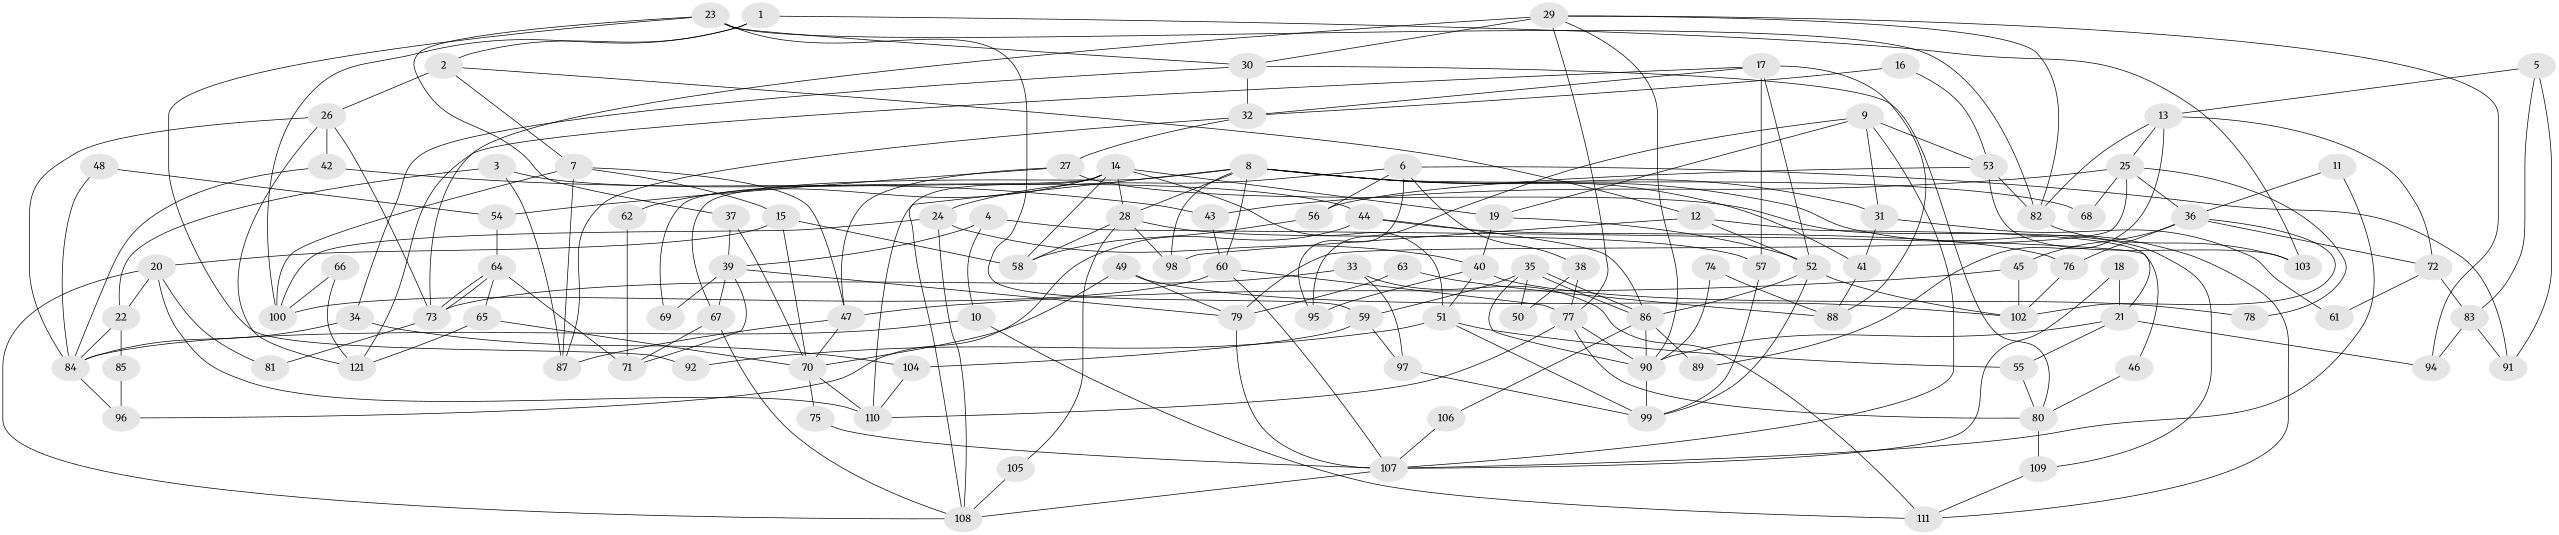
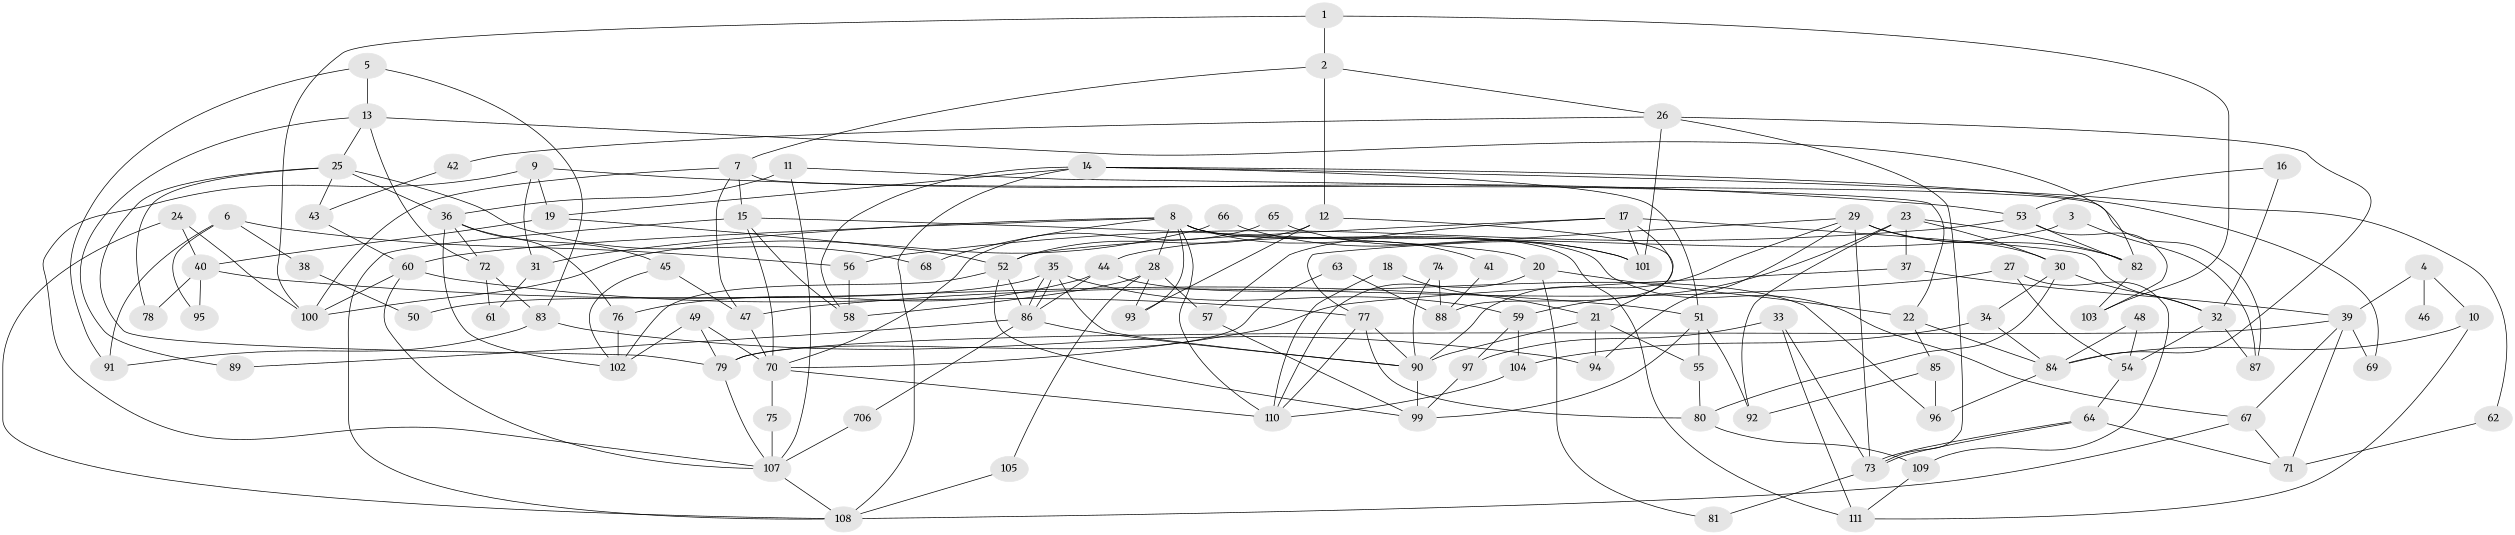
  graph {
    fontname=Merriweather
    node [color=gray90 fontname=Merriweather style=filled]
    edge [fontname=Merriweather]
    1
    2
    100
    103
    7
    12
    26
    87
    15
    47
-   93 [label=98]
+   93
    21
    52
    84
-   101 [label=121]
+   101
    42
    73
    3
    22
    44
    85
    86
    76
    96
    4
    10
    39
    46
    111
    67
    69
    79
    71
    80
    5
    13
    83
    91
    25
    72
    82
    89
    94
    6
    24
    38
    56
    95
    108
    40
    77
    50
    58
    20
    70
    8
    28
    31
    41
    60
    68
    110
    57
    105
    61
    88
    107
    9
    19
    53
    11
    36
    45
    102
    55
    90
    99
    43
    78
    14
    51
    62
    92
    81
    75
    16
    32
    54
    17
    18
    23
    30
    37
    59
    34
    97
    104
    27
    109
    64
    29
    33
    35
-   106
+   106 [label=706]
    48
    49
    65
    63
    66
    74
    1 -- 2
    1 -- 100
    1 -- 103
    2 -- 7
    2 -- 12
    2 -- 26
    7 -- 100
    7 -- 87
    7 -- 15
    7 -- 47
    12 -- 93
    12 -- 21
    12 -- 52
    26 -- 84
    26 -- 101
    26 -- 42
    26 -- 73
    15 -- 58
    15 -- 20
    15 -- 70
-   47 -- 87
    47 -- 70
    21 -- 94
    21 -- 55
    21 -- 90
    52 -- 86
    52 -- 102
    52 -- 99
    84 -- 96
-   42 -- 84
    42 -- 43
    73 -- 81
    3 -- 87
-   3 -- 22
+   11 -- 22
    3 -- 44
    22 -- 84
    22 -- 85
    44 -- 86
    44 -- 76
    44 -- 96
    85 -- 96
+   85 -- 92
    86 -- 89
    86 -- 90
    86 -- 106
    76 -- 102
    4 -- 10
    4 -- 39
    4 -- 46
    10 -- 84
    10 -- 111
    39 -- 67
    39 -- 69
    39 -- 79
    39 -- 71
-   46 -- 80
    67 -- 71
    67 -- 108
    79 -- 107
    80 -- 109
    5 -- 13
    5 -- 83
    5 -- 91
    13 -- 25
    13 -- 72
    13 -- 82
    13 -- 89
    83 -- 91
    83 -- 94
    25 -- 79
    25 -- 68
    25 -- 36
    25 -- 43
    25 -- 78
    72 -- 83
    72 -- 61
    82 -- 103
    6 -- 91
-   6 -- 24
    6 -- 38
    6 -- 56
    6 -- 95
    24 -- 100
    24 -- 108
    24 -- 40
-   38 -- 77
    38 -- 50
    56 -- 58
    40 -- 95
    40 -- 78
    40 -- 51
    77 -- 80
    77 -- 110
    77 -- 90
    20 -- 22
-   20 -- 108
+   15 -- 108
    20 -- 110
    20 -- 81
    70 -- 110
    70 -- 75
    8 -- 93
    8 -- 111
    8 -- 67
    8 -- 28
    8 -- 31
    8 -- 41
    8 -- 60
    8 -- 68
    8 -- 110
    28 -- 93
    28 -- 58
    28 -- 57
    28 -- 105
-   31 -- 41
    31 -- 61
    41 -- 88
    60 -- 100
    60 -- 77
    60 -- 107
    57 -- 99
    105 -- 108
    107 -- 108
-   9 -- 95
    9 -- 31
    9 -- 107
    9 -- 19
    9 -- 53
    19 -- 52
    19 -- 40
    53 -- 103
    53 -- 82
    53 -- 56
    11 -- 107
    11 -- 36
    36 -- 76
    36 -- 72
    36 -- 45
    36 -- 102
    45 -- 47
    45 -- 102
    55 -- 80
    90 -- 99
    43 -- 60
    14 -- 69
    14 -- 108
    14 -- 58
-   14 -- 28
    14 -- 19
    14 -- 51
    14 -- 62
    51 -- 55
    51 -- 99
    51 -- 92
    62 -- 71
    75 -- 107
    16 -- 53
    16 -- 32
    32 -- 87
-   32 -- 27
+   32 -- 54
    54 -- 64
    17 -- 52
    17 -- 101
    17 -- 57
    17 -- 88
    17 -- 32
    18 -- 21
-   18 -- 107
+   18 -- 110
    23 -- 82
    23 -- 92
    23 -- 30
    23 -- 37
    23 -- 59
    30 -- 80
    30 -- 32
    30 -- 34
    37 -- 39
    37 -- 70
    59 -- 97
    59 -- 104
    34 -- 84
    34 -- 104
    97 -- 99
    104 -- 110
    27 -- 47
    27 -- 54
    27 -- 109
    109 -- 111
    64 -- 73
    64 -- 73
    64 -- 71
-   64 -- 65
    29 -- 73
    29 -- 82
    29 -- 94
    29 -- 77
    29 -- 90
    29 -- 30
    33 -- 73
    33 -- 111
    33 -- 97
    35 -- 86
    35 -- 86
    35 -- 50
    35 -- 90
    35 -- 59
    106 -- 107
    48 -- 84
    48 -- 54
    49 -- 79
    49 -- 70
    49 -- 102
    65 -- 101
    65 -- 70
    63 -- 79
    63 -- 88
    66 -- 100
    66 -- 101
    74 -- 88
    74 -- 90
  }
